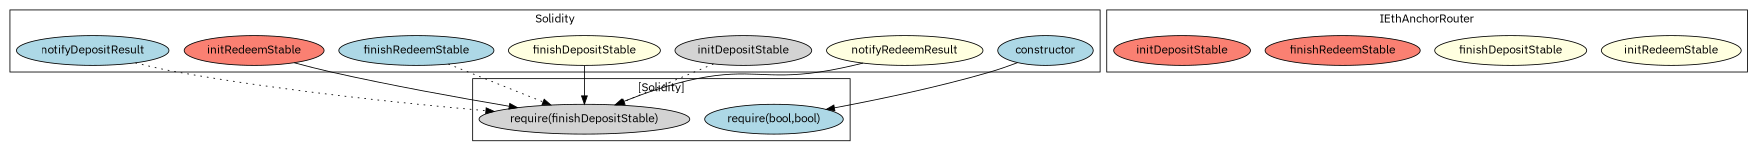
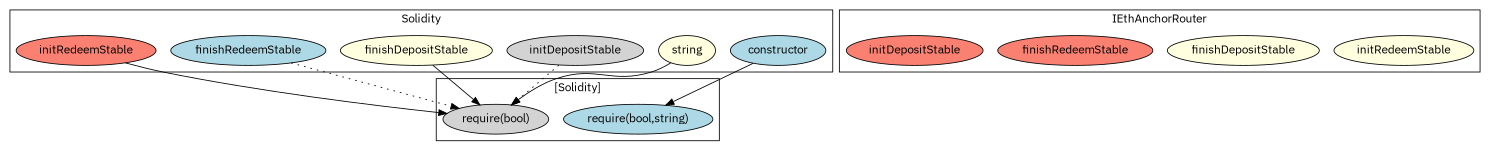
  strict digraph {
    fontname="IBM Plex Sans"
    node [fillcolor=lightyellow fontname="IBM Plex Sans" style=filled]
    edge [fontname="IBM Plex Sans" style=solid]
-   n1 [label=notifyRedeemResult]
+   n1 [label=string]
    n2 [fillcolor=lightblue label=constructor]
    n3 [fillcolor=lightgrey label=initDepositStable]
    n4 [label=finishDepositStable]
    n5 [fillcolor=lightblue label=finishRedeemStable]
    n6 [fillcolor=salmon label=initRedeemStable]
-   n7 [fillcolor=lightblue label=notifyDepositResult]
    n8 [label=initRedeemStable]
    n9 [label=finishDepositStable]
    n10 [fillcolor=salmon label=finishRedeemStable]
    n11 [fillcolor=salmon label=initDepositStable]
-   "require(bool)" [fillcolor=lightgrey label="require(finishDepositStable)"]
-   "require(bool,string)" [fillcolor=lightblue label="require(bool,bool)"]
+   "require(bool)" [fillcolor=lightgrey]
+   "require(bool,string)" [fillcolor=lightblue]
    subgraph cluster_1 {
      label=Solidity
      n1
      n2
      n3
      n4
      n5
      n6
-     n7
    }
    subgraph cluster_2 {
      label=IEthAnchorRouter
      n8
      n9
      n10
      n11
    }
    subgraph cluster_3 {
      label="[Solidity]"
      "require(bool)"
      "require(bool,string)"
    }
    n1 -> "require(bool)"
    n2 -> "require(bool,string)"
    n3 -> "require(bool)" [style=dotted]
    n4 -> "require(bool)"
    n5 -> "require(bool)" [style=dotted]
    n6 -> "require(bool)"
-   n7 -> "require(bool)" [style=dotted]
  }
